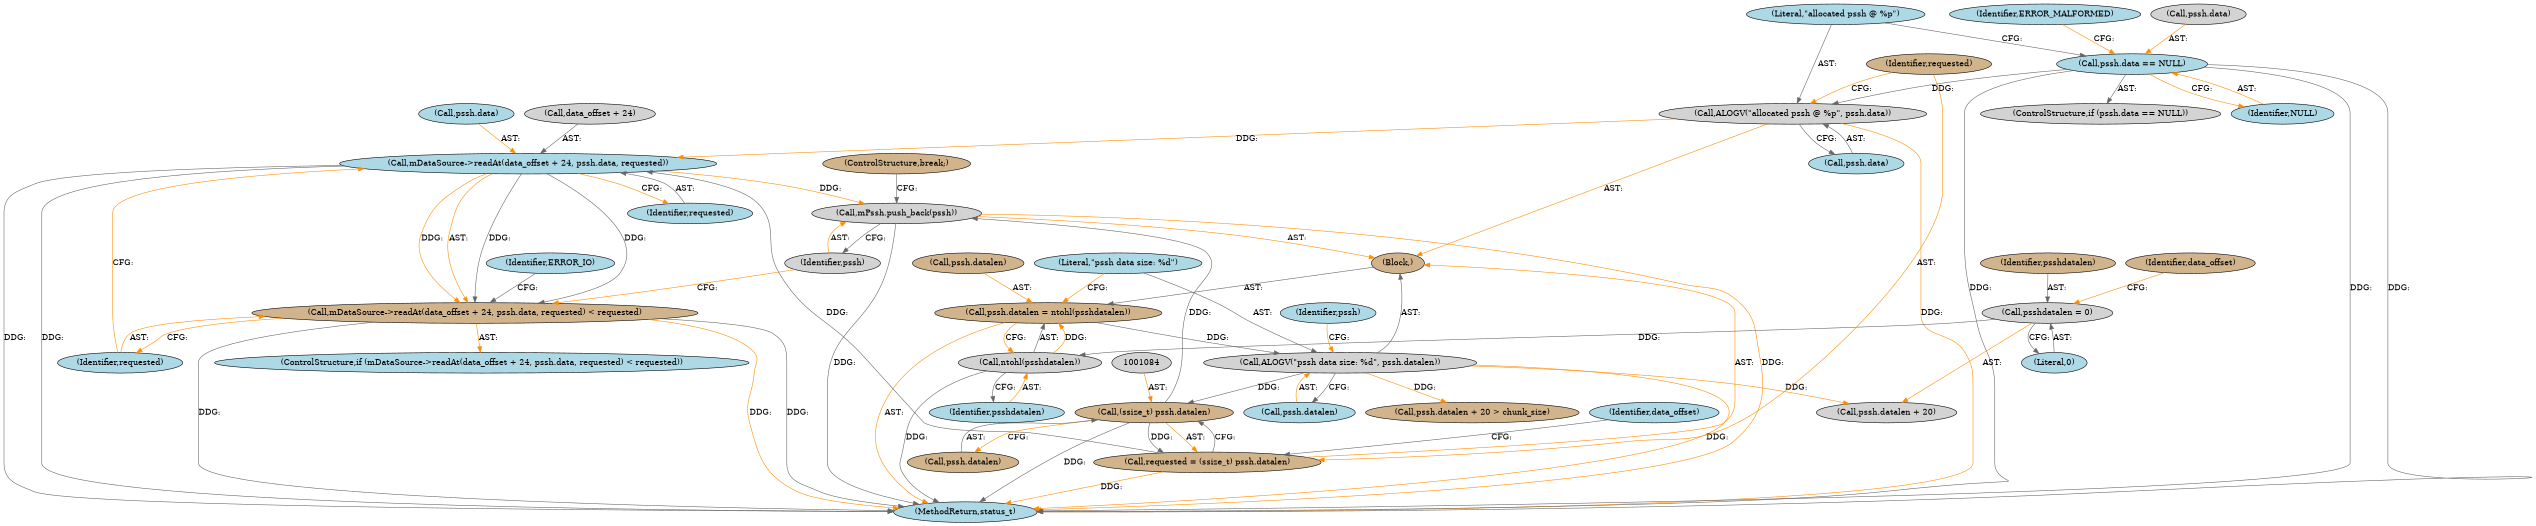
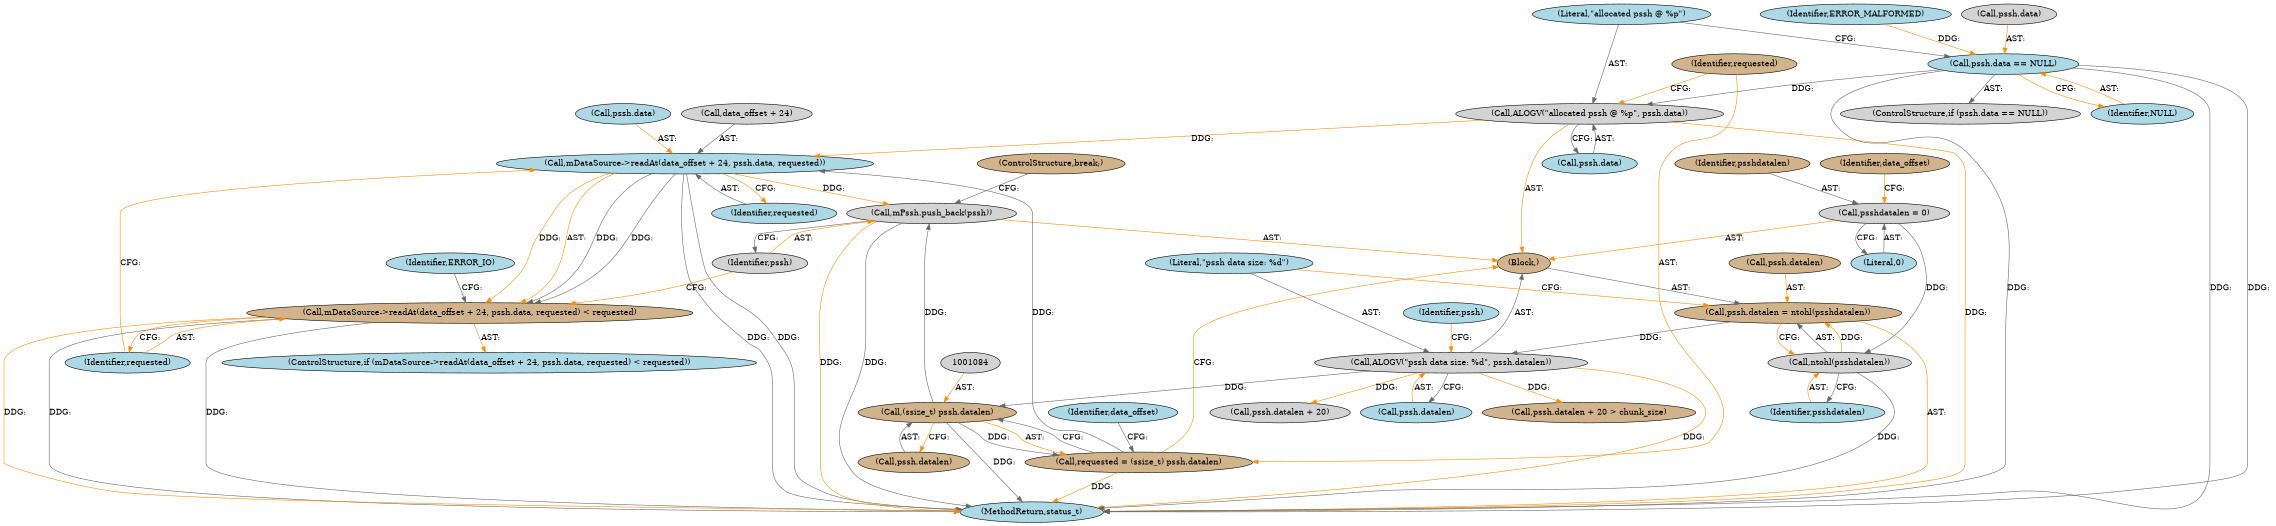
  digraph {
    fontname="DejaVu Serif"
    node [fillcolor=lightblue fontname="DejaVu Serif" style=filled]
    edge [color=darkorange fontname="DejaVu Serif"]
    n1 [label="(Call,mDataSource->readAt(data_offset + 24, pssh.data, requested))"]
    n2 [fillcolor=tan label="(Call,mDataSource->readAt(data_offset + 24, pssh.data, requested) < requested)"]
    n3 [fillcolor=lightgrey label="(Call,mPssh.push_back(pssh))"]
    n4 [label="(Identifier,requested)"]
    n5 [label="(MethodReturn,status_t)"]
    n6 [label="(Identifier,requested)"]
    n7 [label="(ControlStructure,if (mDataSource->readAt(data_offset + 24, pssh.data, requested) < requested))"]
    n8 [fillcolor=tan label="(Block,)"]
    n9 [fillcolor=lightgrey label="(Identifier,pssh)"]
    n10 [fillcolor=lightgrey label="(Call,ALOGV(\"allocated pssh @ %p\", pssh.data))"]
    n11 [label="(Call,pssh.data)"]
    n12 [fillcolor=tan label="(Call,pssh.datalen = ntohl(psshdatalen))"]
    n13 [label="(Call,pssh.data == NULL)"]
    n14 [fillcolor=lightgrey label="(ControlStructure,if (pssh.data == NULL))"]
    n15 [label="(Identifier,NULL)"]
    n16 [fillcolor=tan label="(Call,requested = (ssize_t) pssh.datalen)"]
    n17 [fillcolor=tan label="(Call,(ssize_t) pssh.datalen)"]
    n18 [fillcolor=tan label="(Call,pssh.datalen)"]
    n19 [fillcolor=lightgrey label="(Call,ALOGV(\"pssh data size: %d\", pssh.datalen))"]
    n20 [fillcolor=lightgrey label="(Call,pssh.datalen + 20)"]
    n21 [label="(Call,pssh.datalen)"]
    n22 [fillcolor=tan label="(Call,pssh.datalen + 20 > chunk_size)"]
    n23 [fillcolor=lightgrey label="(Call,ntohl(psshdatalen))"]
    n24 [label="(Identifier,psshdatalen)"]
    n25 [fillcolor=lightgrey label="(Call,psshdatalen = 0)"]
    n26 [label="(Literal,0)"]
    n27 [label="(Call,pssh.data)"]
    n28 [label="(Identifier,data_offset)"]
    n29 [label="(Literal,\"pssh data size: %d\")"]
    n30 [label="(Identifier,pssh)"]
    n31 [label="(Identifier,ERROR_IO)"]
    n32 [fillcolor=tan label="(Identifier,data_offset)"]
    n33 [fillcolor=lightgrey label="(Call,pssh.data)"]
    n34 [fillcolor=lightgrey label="(Call,data_offset + 24)"]
    n35 [fillcolor=tan label="(Identifier,requested)"]
    n36 [fillcolor=tan label="(Call,pssh.datalen)"]
    n37 [fillcolor=tan label="(ControlStructure,break;)"]
    n38 [label="(Literal,\"allocated pssh @ %p\")"]
    n39 [fillcolor=tan label="(Identifier,psshdatalen)"]
    n40 [label="(Identifier,ERROR_MALFORMED)"]
    1001084 [fillcolor=lightgrey]
    n1 -> n2 [label="AST: "]
    n1 -> n2 [color=gray40 label="DDG: "]
    n1 -> n2 [color=gray40 label="DDG: "]
    n1 -> n2 [label="DDG: "]
    n1 -> n3 [label="DDG: "]
    n1 -> n4 [label="CFG: "]
    n1 -> n5 [color=gray40 label="DDG: "]
    n1 -> n5 [color=gray40 label="DDG: "]
    n2 -> n5 [color=gray40 label="DDG: "]
    n2 -> n5 [color=gray40 label="DDG: "]
    n2 -> n5 [label="DDG: "]
    n2 -> n6 [label="CFG: "]
    n2 -> n7 [label="AST: "]
    n3 -> n5 [label="DDG: "]
    n3 -> n5 [color=gray40 label="DDG: "]
    n3 -> n8 [label="AST: "]
    n3 -> n9 [color=gray40 label="CFG: "]
    n4 -> n1 [color=gray40 label="AST: "]
    n6 -> n1 [label="CFG: "]
    n6 -> n2 [label="AST: "]
    n8 -> n12 [color=gray40 label="AST: "]
    n9 -> n2 [label="CFG: "]
    n9 -> n3 [label="AST: "]
    n10 -> n1 [label="DDG: "]
    n10 -> n5 [label="DDG: "]
    n10 -> n8 [label="AST: "]
    n10 -> n11 [color=gray40 label="CFG: "]
    n11 -> n10 [color=gray40 label="AST: "]
    n12 -> n5 [label="AST: "]
    n12 -> n19 [color=gray40 label="DDG: "]
    n12 -> n23 [label="CFG: "]
    n13 -> n5 [color=gray40 label="DDG: "]
    n13 -> n5 [color=gray40 label="DDG: "]
    n13 -> n5 [color=gray40 label="DDG: "]
    n13 -> n10 [color=gray40 label="DDG: "]
    n13 -> n14 [color=gray40 label="AST: "]
    n13 -> n15 [label="CFG: "]
    n15 -> n13 [label="AST: "]
    n16 -> n1 [color=gray40 label="DDG: "]
    n16 -> n5 [label="DDG: "]
-   n16 -> n8 [label="AST: "]
+   n16 -> n8 [label="CFG: "]
    n16 -> n17 [color=gray40 label="CFG: "]
    n17 -> n3 [color=gray40 label="DDG: "]
    n17 -> n5 [color=gray40 label="DDG: "]
    n17 -> n16 [label="AST: "]
    n17 -> n16 [color=gray40 label="DDG: "]
    n17 -> n18 [label="CFG: "]
    n18 -> n17 [color=gray40 label="AST: "]
    n19 -> n5 [label="DDG: "]
    n19 -> n8 [color=gray40 label="AST: "]
    n19 -> n17 [color=gray40 label="DDG: "]
    n19 -> n20 [label="DDG: "]
    n19 -> n21 [color=gray40 label="CFG: "]
    n19 -> n22 [label="DDG: "]
    n21 -> n19 [label="AST: "]
    n23 -> n5 [color=gray40 label="DDG: "]
    n23 -> n12 [color=gray40 label="AST: "]
    n23 -> n12 [label="DDG: "]
    n23 -> n24 [color=gray40 label="CFG: "]
    n24 -> n23 [label="AST: "]
-   n25 -> n20 [label="AST: "]
+   n25 -> n8 [label="AST: "]
    n25 -> n23 [color=gray40 label="DDG: "]
    n25 -> n26 [color=gray40 label="CFG: "]
    n26 -> n25 [color=gray40 label="AST: "]
    n27 -> n1 [label="AST: "]
    n28 -> n16 [color=gray40 label="CFG: "]
    n29 -> n12 [label="CFG: "]
    n29 -> n19 [color=gray40 label="AST: "]
    n30 -> n19 [label="CFG: "]
    n31 -> n2 [color=gray40 label="CFG: "]
    n32 -> n25 [label="CFG: "]
    n33 -> n13 [label="AST: "]
    n34 -> n1 [color=gray40 label="AST: "]
    n35 -> n10 [label="CFG: "]
    n35 -> n16 [label="AST: "]
    n36 -> n12 [label="AST: "]
    n37 -> n3 [color=gray40 label="CFG: "]
    n38 -> n10 [color=gray40 label="AST: "]
    n38 -> n13 [color=gray40 label="CFG: "]
    n39 -> n25 [color=gray40 label="AST: "]
-   n40 -> n13 [label="CFG: "]
+   n40 -> n13 [label="DDG: "]
    1001084 -> n17 [label="AST: "]
  }
